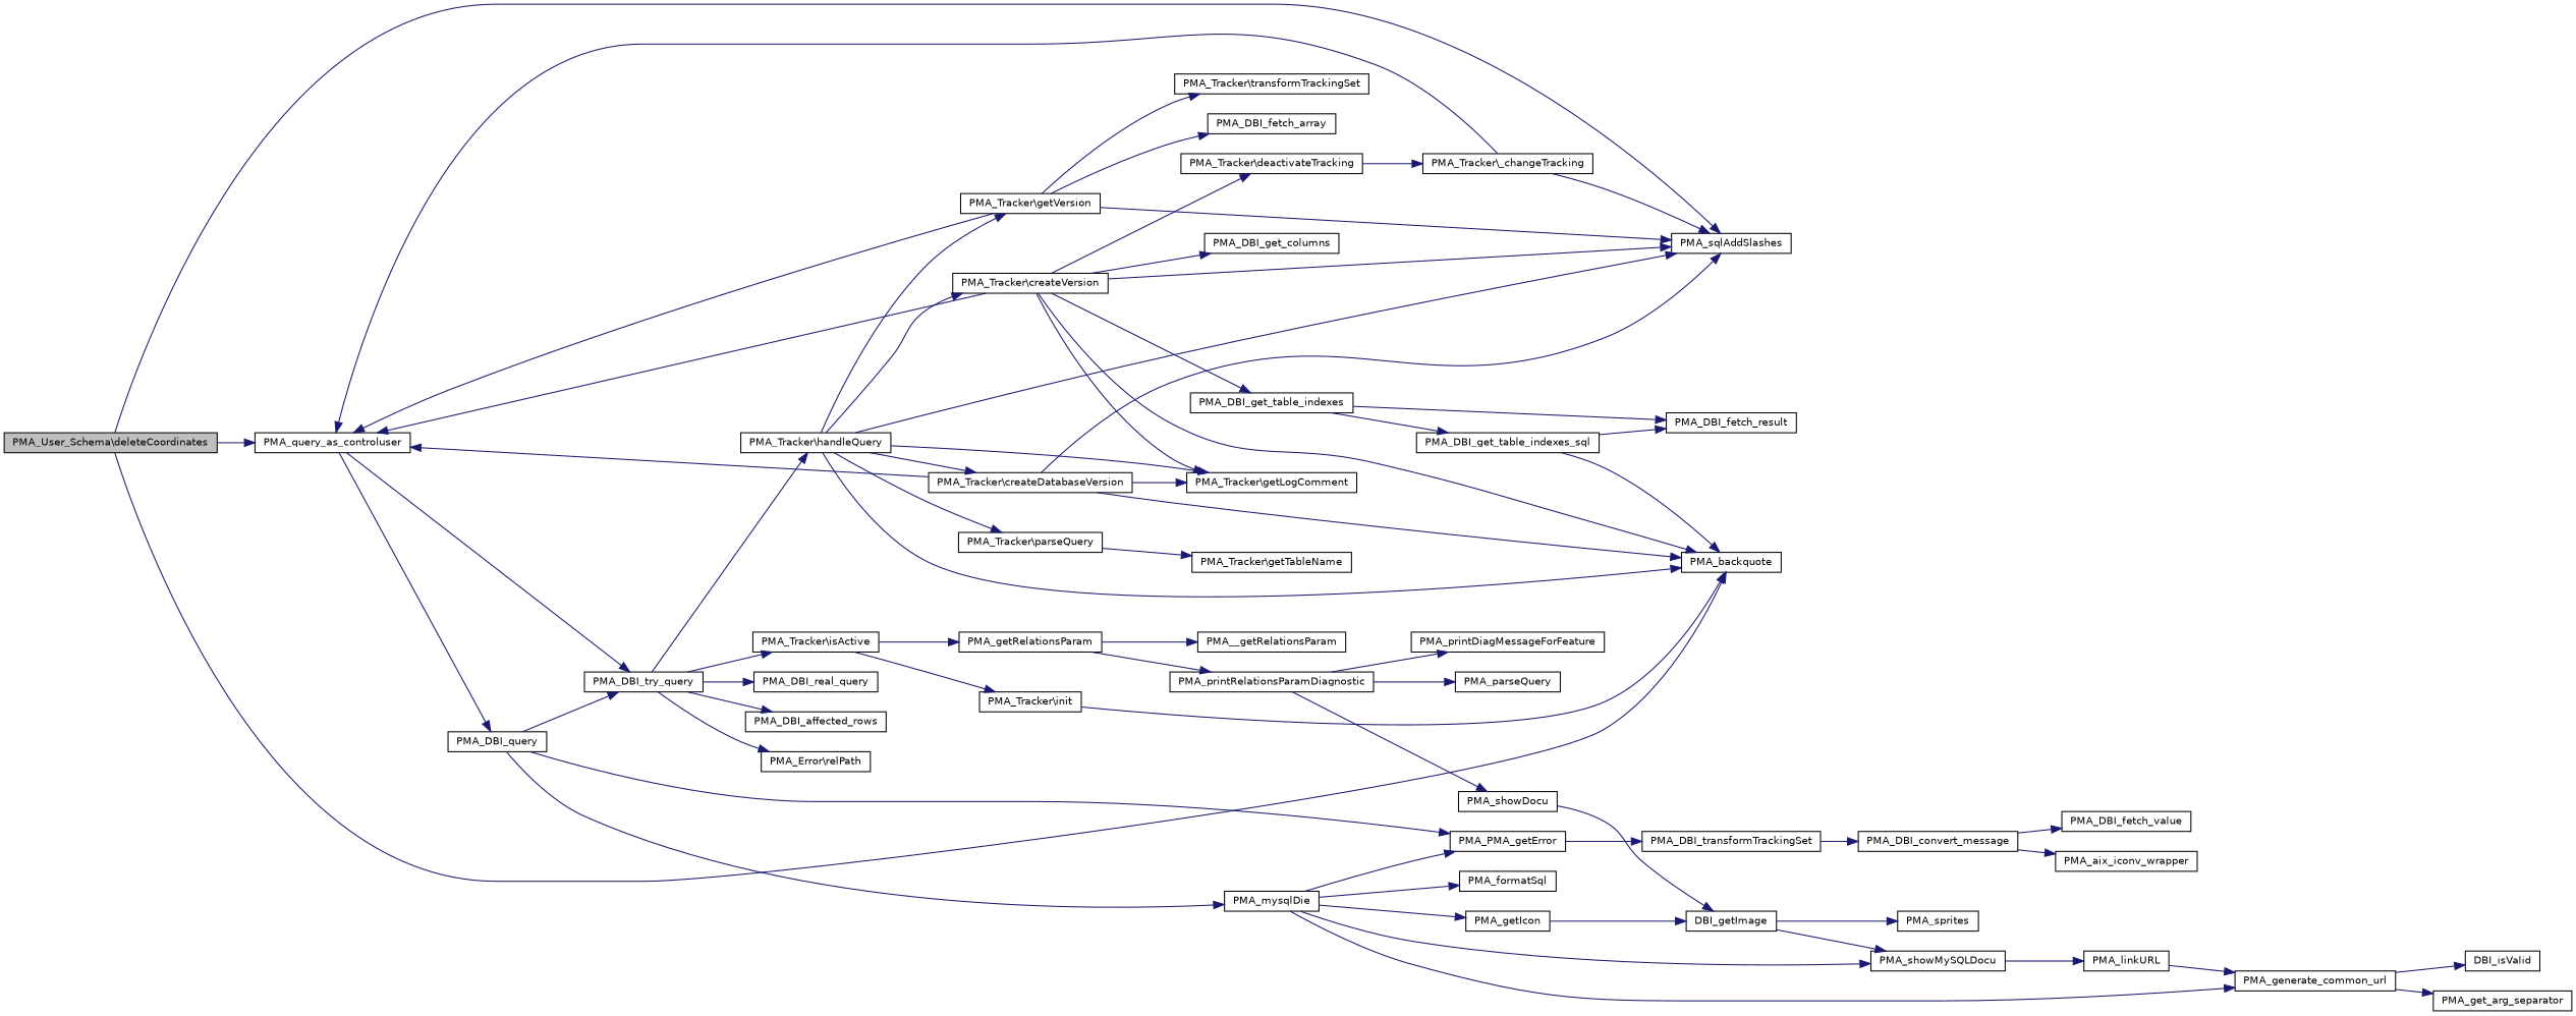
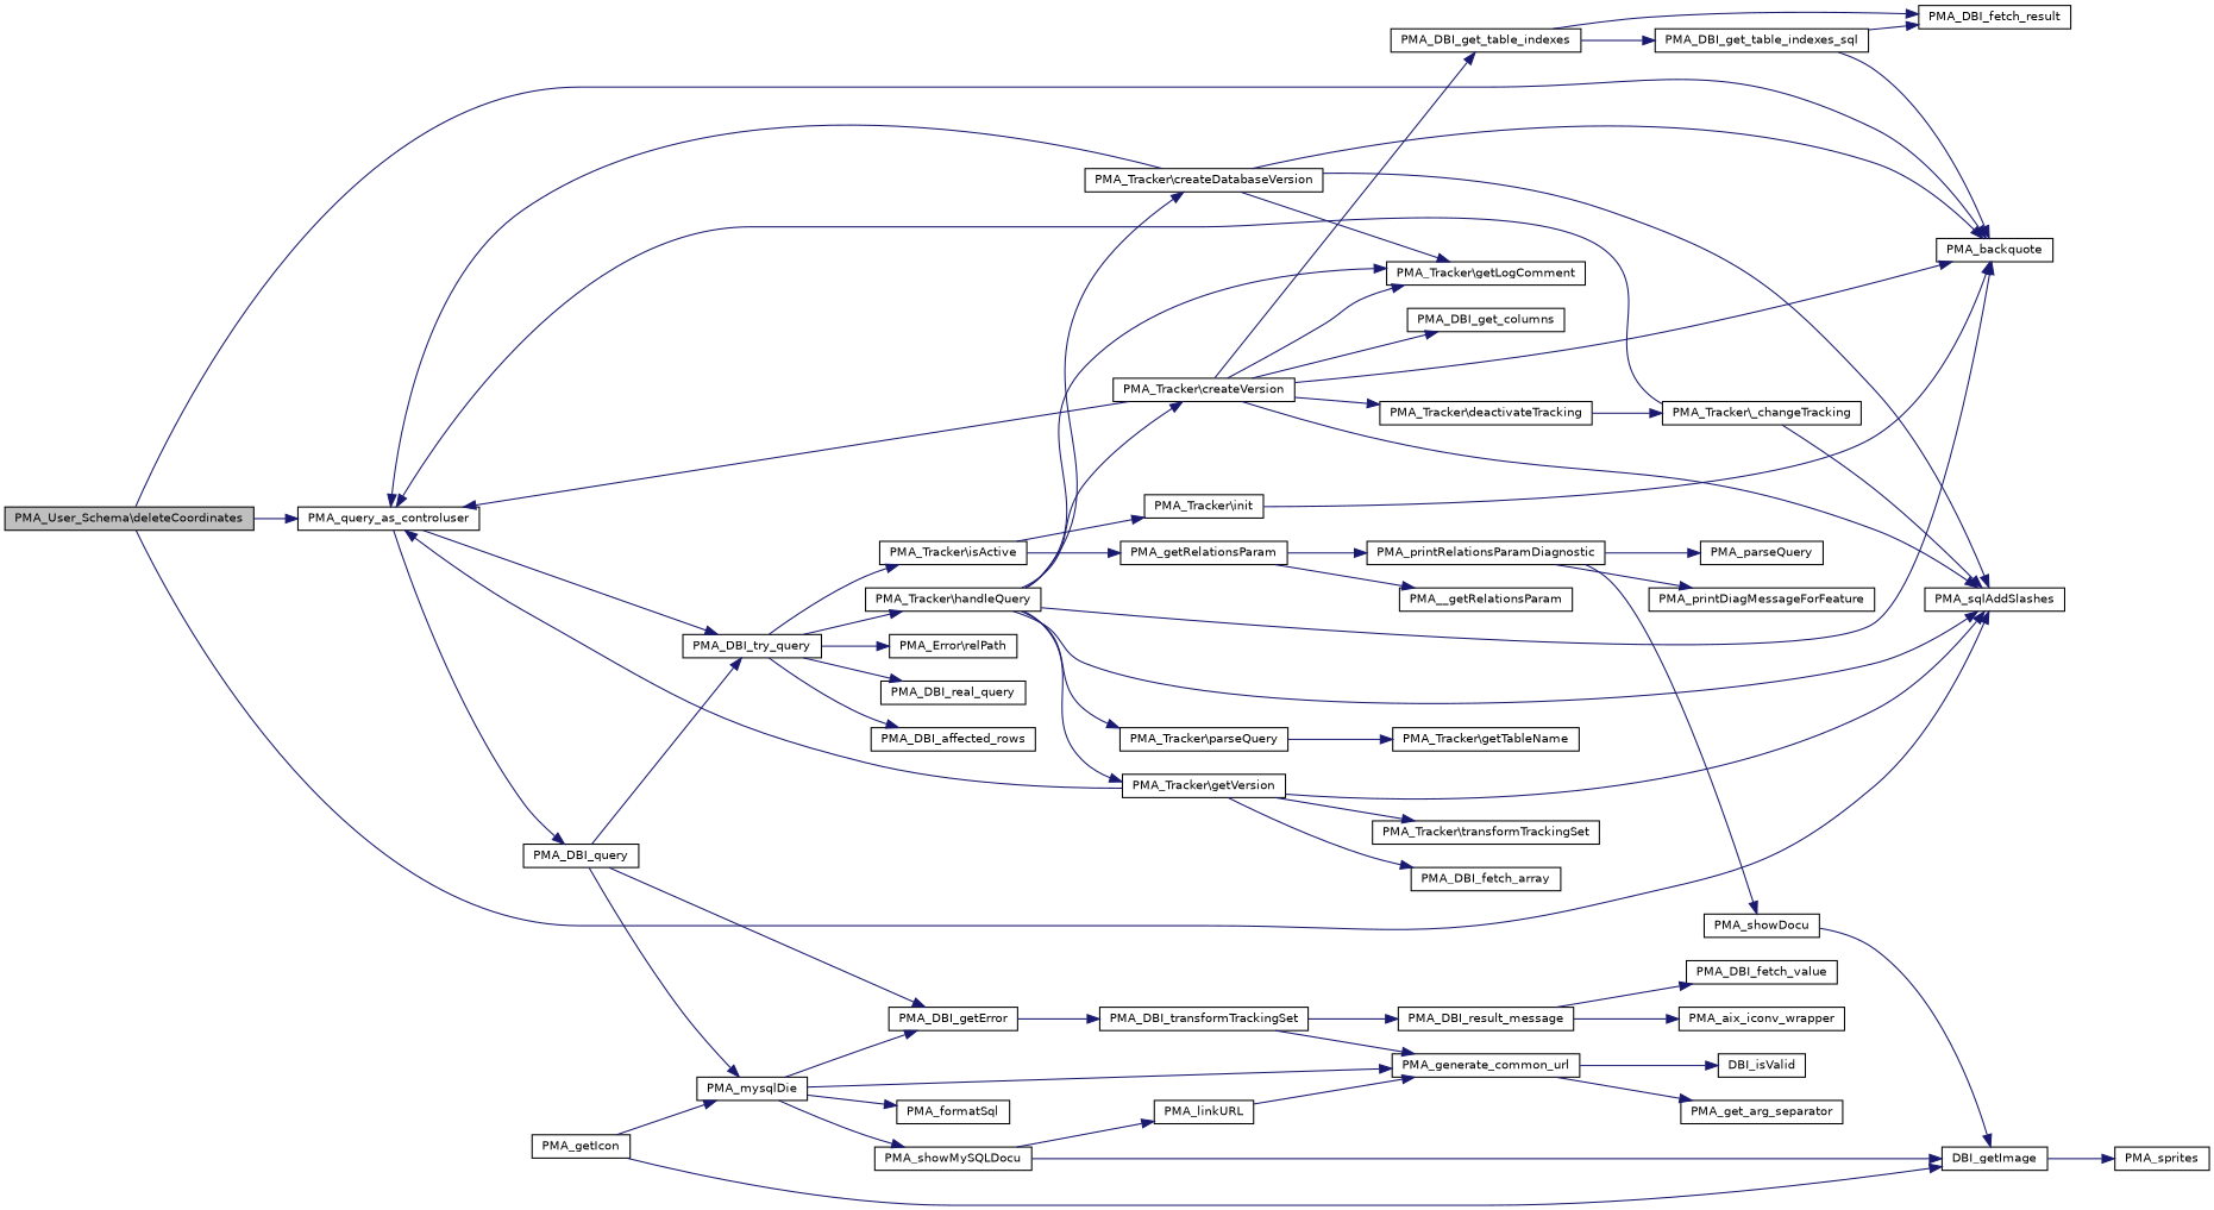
  digraph {
    rankdir=LR
    node [color=black fillcolor=white fontname=Helvetica fontsize=10 shape=record style=filled]
    edge [color=midnightblue fontname=Helvetica fontsize=10 labelfontname=Helvetica labelfontsize=10 style=solid]
    n1 [fillcolor=grey75 fontcolor=black height=0.2 label="PMA_User_Schema\\deleteCoordinates" width=0.4]
    n2 [height=0.2 label=PMA_backquote width=0.4]
    n3 [height=0.2 label=PMA_sqlAddSlashes width=0.4]
    n4 [height=0.2 label=PMA_query_as_controluser width=0.4]
    n5 [height=0.2 label=PMA_DBI_query width=0.4]
    n6 [height=0.2 label=PMA_DBI_try_query width=0.4]
    n7 [height=0.2 label=PMA_mysqlDie width=0.4]
-   n8 [height=0.2 label=PMA_PMA_getError width=0.4]
+   n8 [height=0.2 label=PMA_DBI_getError width=0.4]
    n9 [height=0.2 label=PMA_DBI_real_query width=0.4]
    n10 [height=0.2 label=PMA_DBI_affected_rows width=0.4]
    n11 [height=0.2 label="PMA_Error\\relPath" width=0.4]
    n12 [height=0.2 label="PMA_Tracker\\isActive" width=0.4]
    n13 [height=0.2 label="PMA_Tracker\\handleQuery" width=0.4]
    n14 [height=0.2 label=PMA_generate_common_url width=0.4]
    n15 [height=0.2 label=PMA_formatSql width=0.4]
    n16 [height=0.2 label=PMA_showMySQLDocu width=0.4]
    n17 [height=0.2 label=PMA_getIcon width=0.4]
    n18 [height=0.2 label=PMA_DBI_transformTrackingSet width=0.4]
    n19 [height=0.2 label=PMA_getRelationsParam width=0.4]
    n20 [height=0.2 label="PMA_Tracker\\init" width=0.4]
    n21 [height=0.2 label="PMA_Tracker\\parseQuery" width=0.4]
    n22 [height=0.2 label="PMA_Tracker\\getVersion" width=0.4]
    n23 [height=0.2 label="PMA_Tracker\\createVersion" width=0.4]
    n24 [height=0.2 label="PMA_Tracker\\getLogComment" width=0.4]
    n25 [height=0.2 label="PMA_Tracker\\createDatabaseVersion" width=0.4]
    n26 [height=0.2 label=PMA__getRelationsParam width=0.4]
    n27 [height=0.2 label=PMA_printRelationsParamDiagnostic width=0.4]
    n28 [height=0.2 label=PMA_parseQuery width=0.4]
    n29 [height=0.2 label=PMA_printDiagMessageForFeature width=0.4]
    n30 [height=0.2 label=PMA_showDocu width=0.4]
    n31 [height=0.2 label=DBI_getImage width=0.4]
    n32 [height=0.2 label=PMA_sprites width=0.4]
    n33 [height=0.2 label="PMA_Tracker\\getTableName" width=0.4]
    n34 [height=0.2 label="PMA_Tracker\\transformTrackingSet" width=0.4]
    n35 [height=0.2 label=PMA_DBI_fetch_array width=0.4]
    n36 [height=0.2 label=PMA_DBI_get_columns width=0.4]
    n37 [height=0.2 label=PMA_DBI_get_table_indexes width=0.4]
    n38 [height=0.2 label="PMA_Tracker\\deactivateTracking" width=0.4]
    n39 [height=0.2 label=PMA_DBI_get_table_indexes_sql width=0.4]
    n40 [height=0.2 label=PMA_DBI_fetch_result width=0.4]
    n41 [height=0.2 label="PMA_Tracker\\_changeTracking" width=0.4]
    n42 [height=0.2 label=DBI_isValid width=0.4]
    n43 [height=0.2 label=PMA_get_arg_separator width=0.4]
    n44 [height=0.2 label=PMA_linkURL width=0.4]
-   n45 [height=0.2 label=PMA_DBI_convert_message width=0.4]
+   n45 [height=0.2 label=PMA_DBI_result_message width=0.4]
    n46 [height=0.2 label=PMA_DBI_fetch_value width=0.4]
    n47 [height=0.2 label=PMA_aix_iconv_wrapper width=0.4]
    n1 -> n2
    n1 -> n3
    n1 -> n4
    n4 -> n5
    n4 -> n6
    n5 -> n6
    n5 -> n7
    n5 -> n8
    n6 -> n9
    n6 -> n10
    n6 -> n11
    n6 -> n12
    n6 -> n13
    n7 -> n8
    n7 -> n14
    n7 -> n15
    n7 -> n16
-   n7 -> n17
+   n17 -> n7
    n8 -> n18
    n12 -> n19
    n12 -> n20
    n13 -> n2
    n13 -> n3
    n13 -> n21
    n13 -> n22
    n13 -> n23
    n13 -> n24
    n13 -> n25
    n14 -> n42
    n14 -> n43
-   n31 -> n16
+   n16 -> n31
    n16 -> n44
    n17 -> n31
+   n18 -> n14
    n18 -> n45
    n19 -> n26
    n19 -> n27
    n20 -> n2
    n21 -> n33
    n22 -> n3
    n22 -> n4
    n22 -> n34
    n22 -> n35
    n23 -> n2
    n23 -> n3
    n23 -> n4
    n23 -> n24
    n23 -> n36
    n23 -> n37
    n23 -> n38
    n25 -> n2
    n25 -> n3
    n25 -> n4
    n25 -> n24
    n27 -> n28
    n27 -> n29
    n27 -> n30
    n30 -> n31
    n31 -> n32
    n37 -> n39
    n37 -> n40
    n38 -> n41
    n39 -> n2
    n39 -> n40
    n41 -> n3
    n41 -> n4
    n44 -> n14
    n45 -> n46
    n45 -> n47
  }
